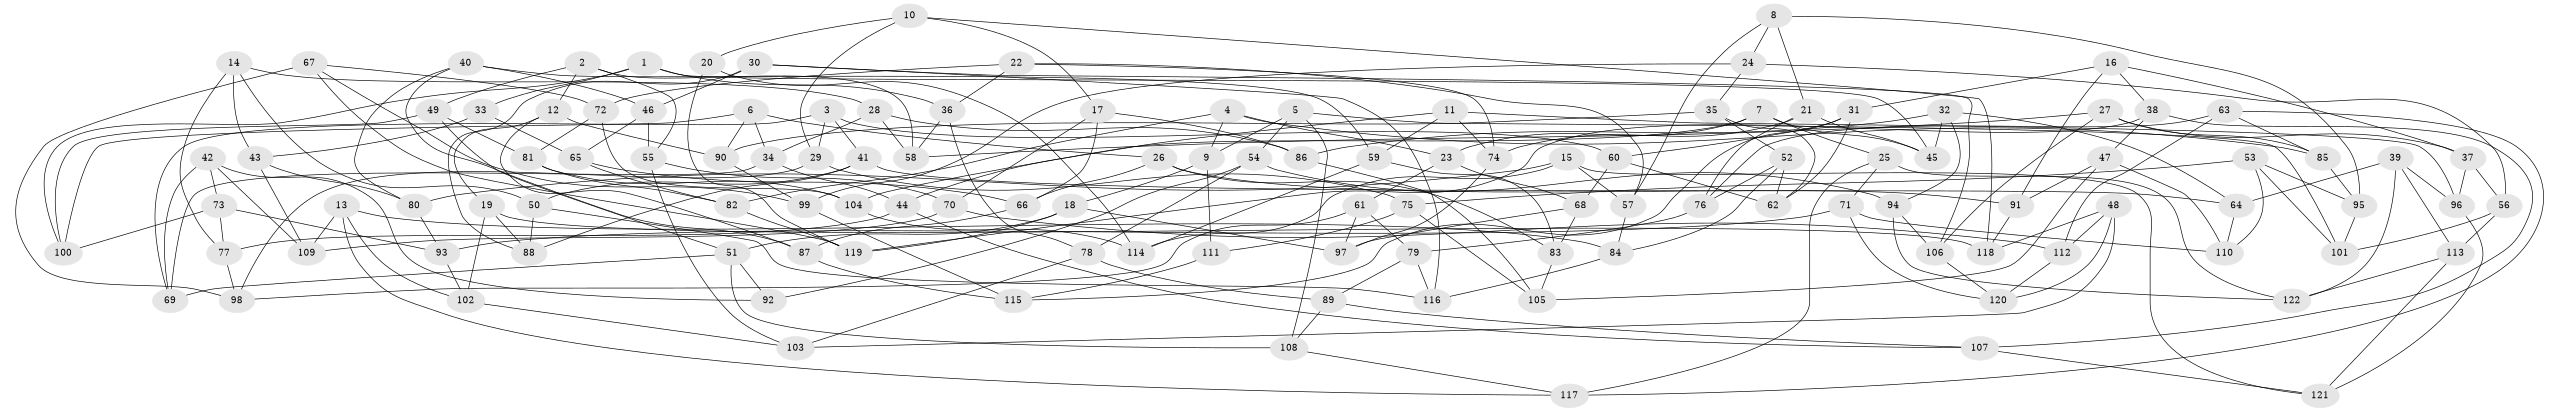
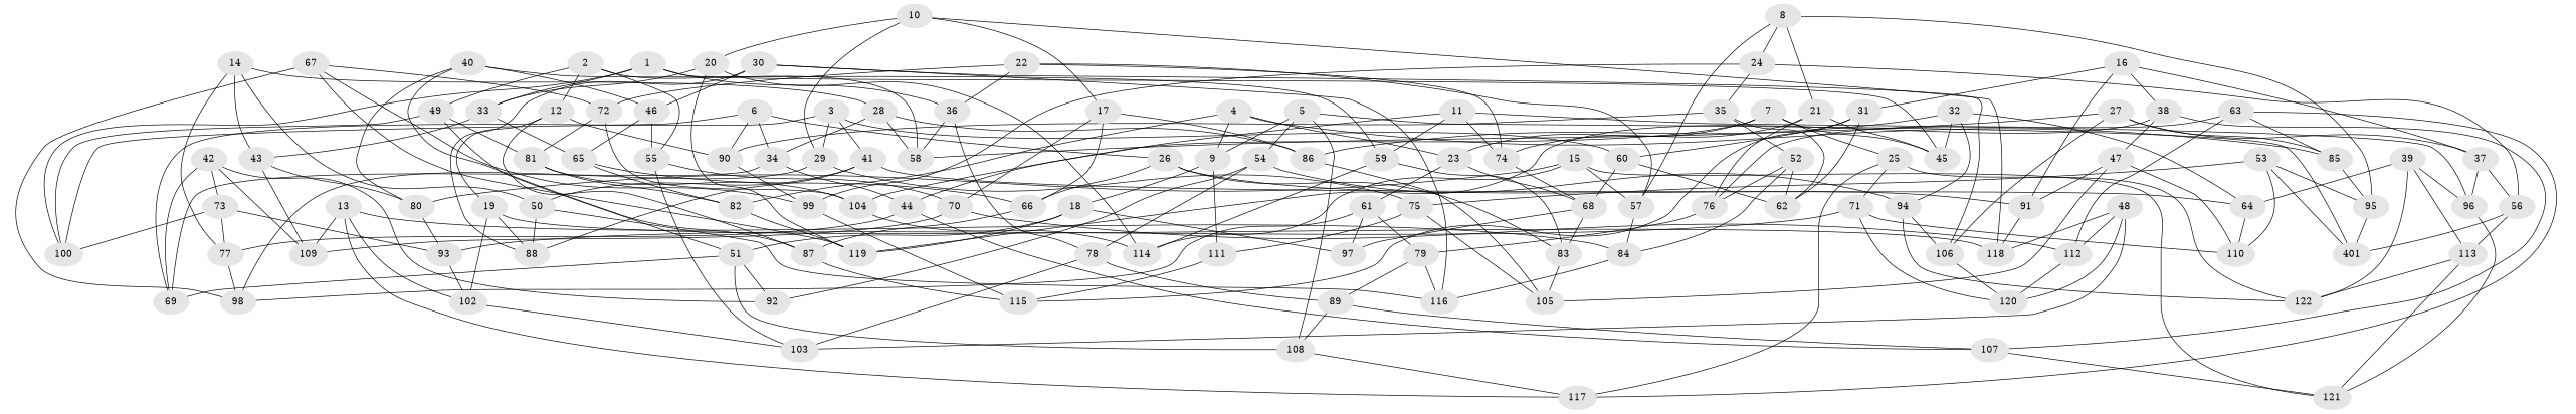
  graph {
    node [color=gray90 style=filled]
    1
    33
    36
    45
    100
    43
    65
    58
    78
    2
    12
    49
    55
    90
    19
    87
    51
    81
    70
    103
    3
    29
    41
    60
    69
    75
    98
    50
    88
    64
    68
    62
    4
    9
    23
    82
    85
    18
    111
    61
    119
    95
    5
    54
-   101
+   101 [label=401]
    108
    94
    92
    117
    6
    26
    34
    91
    66
    83
    44
    99
    7
    25
    104
    71
    122
    114
    8
    21
    24
    57
    74
    76
    35
    56
    84
    97
    115
    10
    17
    20
    118
    86
    11
    59
    96
    77
    107
    121
    102
    13
    109
    116
    14
    28
    80
    15
    93
    16
    31
    37
    38
    47
    112
    105
    79
    22
    72
    52
    113
    110
    120
    27
    106
    30
    46
    32
    89
    39
    40
    42
    73
    48
    53
    63
    67
    1 -- 33
    1 -- 36
    1 -- 45
    1 -- 100
    33 -- 43
    33 -- 65
    36 -- 58
    36 -- 78
    43 -- 109
    43 -- 80
    65 -- 82
    65 -- 66
    78 -- 103
    78 -- 89
    2 -- 58
    2 -- 12
    2 -- 49
    2 -- 55
    12 -- 90
    12 -- 19
    12 -- 87
    49 -- 100
    49 -- 51
    49 -- 81
    55 -- 70
    55 -- 103
    90 -- 99
    19 -- 88
    19 -- 118
    19 -- 102
    87 -- 115
    51 -- 69
    51 -- 108
    51 -- 92
    81 -- 82
    81 -- 104
    70 -- 109
    70 -- 112
    3 -- 29
    3 -- 41
    3 -- 60
    3 -- 69
    29 -- 75
    29 -- 98
    41 -- 50
    41 -- 88
    41 -- 64
    60 -- 68
    60 -- 62
    75 -- 111
    75 -- 105
    50 -- 88
    50 -- 116
    64 -- 110
    68 -- 83
    68 -- 97
    4 -- 9
    4 -- 23
    4 -- 82
    4 -- 85
    9 -- 18
    9 -- 111
    23 -- 68
    23 -- 61
    82 -- 119
    85 -- 95
    18 -- 51
    18 -- 119
    18 -- 97
    111 -- 115
    61 -- 98
    61 -- 97
    61 -- 79
    95 -- 101
    5 -- 9
    5 -- 54
    5 -- 101
    5 -- 108
    54 -- 78
    54 -- 94
    54 -- 92
    108 -- 117
    94 -- 122
    94 -- 106
    6 -- 100
    6 -- 90
    6 -- 26
    6 -- 34
    26 -- 91
    26 -- 66
    26 -- 83
    34 -- 69
    34 -- 44
    91 -- 118
    66 -- 87
    83 -- 105
    44 -- 77
    44 -- 107
    99 -- 115
    7 -- 45
    7 -- 23
    7 -- 25
    7 -- 104
    25 -- 117
    25 -- 71
    25 -- 122
    104 -- 114
    71 -- 93
    71 -- 110
    71 -- 120
    8 -- 95
    8 -- 21
    8 -- 24
    8 -- 57
    21 -- 45
    21 -- 74
    21 -- 76
    24 -- 99
    24 -- 35
    24 -- 56
    57 -- 84
-   74 -- 97
+   74 -- 68
    76 -- 79
    35 -- 90
    35 -- 62
    35 -- 52
    56 -- 101
    56 -- 113
    84 -- 116
    10 -- 29
    10 -- 17
    10 -- 20
    10 -- 118
    17 -- 70
    17 -- 66
    17 -- 86
+   20 -- 33
    20 -- 119
    20 -- 114
    86 -- 105
    11 -- 44
    11 -- 74
    11 -- 59
    11 -- 96
    59 -- 83
    59 -- 114
    96 -- 121
    77 -- 98
    107 -- 121
    102 -- 103
    13 -- 117
    13 -- 84
    13 -- 102
    13 -- 109
    14 -- 43
    14 -- 50
    14 -- 77
    14 -- 28
    28 -- 58
    28 -- 34
    28 -- 86
    80 -- 93
    15 -- 114
    15 -- 57
    15 -- 121
    15 -- 80
    93 -- 102
    16 -- 91
    16 -- 31
    16 -- 37
    16 -- 38
    31 -- 60
    31 -- 62
    31 -- 115
    37 -- 56
    37 -- 96
    38 -- 119
    38 -- 107
    38 -- 47
    47 -- 91
    47 -- 105
    47 -- 110
    112 -- 120
    79 -- 116
    79 -- 89
    22 -- 36
    22 -- 57
    22 -- 74
    22 -- 72
    72 -- 81
    72 -- 104
    52 -- 62
    52 -- 76
    52 -- 84
    113 -- 122
    113 -- 121
    27 -- 58
    27 -- 85
    27 -- 37
    27 -- 106
    106 -- 120
    30 -- 88
    30 -- 116
    30 -- 106
    30 -- 46
    46 -- 65
    46 -- 55
    32 -- 45
    32 -- 64
    32 -- 94
    32 -- 86
    89 -- 108
    89 -- 107
    39 -- 64
    39 -- 122
    39 -- 96
    39 -- 113
    40 -- 87
    40 -- 59
    40 -- 80
    40 -- 46
    42 -- 69
    42 -- 92
    42 -- 109
    42 -- 73
    73 -- 100
    73 -- 77
    73 -- 93
    48 -- 103
    48 -- 118
    48 -- 112
    48 -- 120
    53 -- 75
    53 -- 95
    53 -- 101
    53 -- 110
    63 -- 85
    63 -- 117
    63 -- 76
    63 -- 112
    67 -- 98
    67 -- 119
    67 -- 99
    67 -- 72
  }
